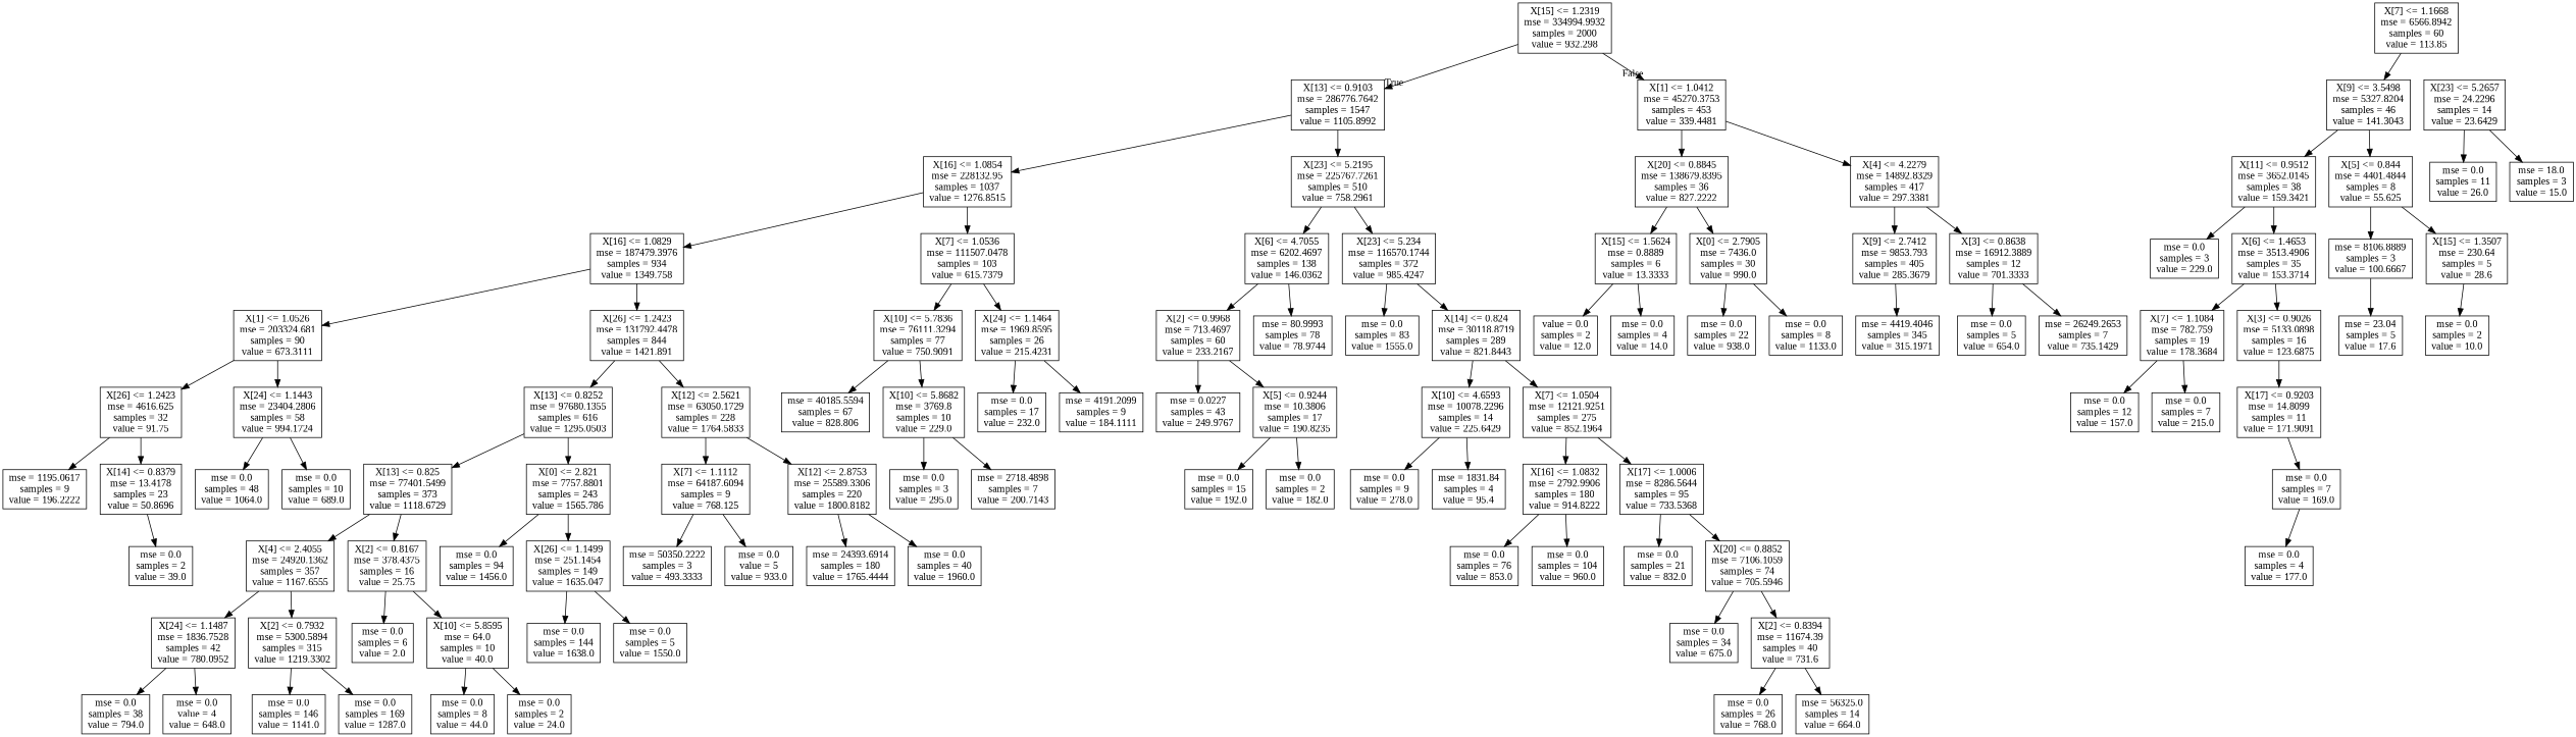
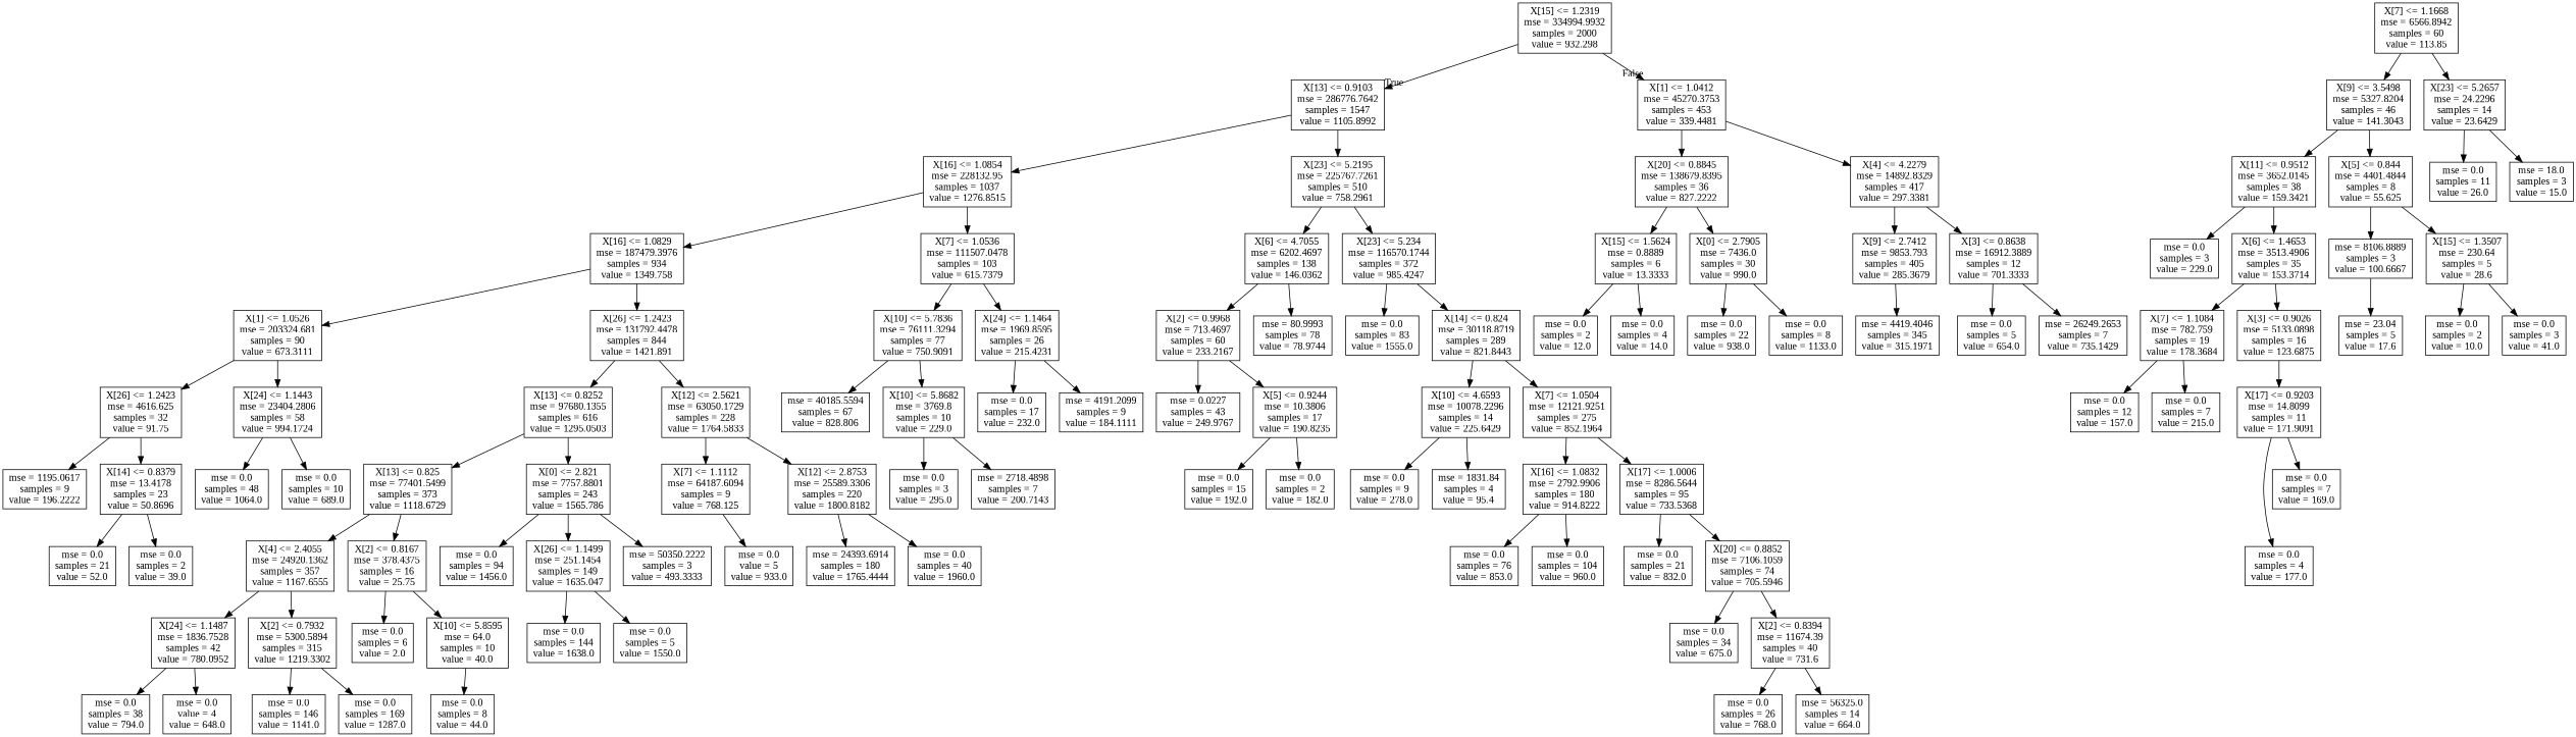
  digraph {
    fontname="Liberation Serif"
    node [fontname="Liberation Serif" shape=box]
    edge [fontname="Liberation Serif"]
    n1 [label="X[15] <= 1.2319\nmse = 334994.9932\nsamples = 2000\nvalue = 932.298"]
    n2 [label="X[13] <= 0.9103\nmse = 286776.7642\nsamples = 1547\nvalue = 1105.8992"]
    n3 [label="X[1] <= 1.0412\nmse = 45270.3753\nsamples = 453\nvalue = 339.4481"]
    n4 [label="X[16] <= 1.0854\nmse = 228132.95\nsamples = 1037\nvalue = 1276.8515"]
    n5 [label="X[23] <= 5.2195\nmse = 225767.7261\nsamples = 510\nvalue = 758.2961"]
    n6 [label="X[20] <= 0.8845\nmse = 138679.8395\nsamples = 36\nvalue = 827.2222"]
    n7 [label="X[4] <= 4.2279\nmse = 14892.8329\nsamples = 417\nvalue = 297.3381"]
    n8 [label="X[16] <= 1.0829\nmse = 187479.3976\nsamples = 934\nvalue = 1349.758"]
    n9 [label="X[7] <= 1.0536\nmse = 111507.0478\nsamples = 103\nvalue = 615.7379"]
    n10 [label="X[6] <= 4.7055\nmse = 6202.4697\nsamples = 138\nvalue = 146.0362"]
    n11 [label="X[23] <= 5.234\nmse = 116570.1744\nsamples = 372\nvalue = 985.4247"]
    n12 [label="X[1] <= 1.0526\nmse = 203324.681\nsamples = 90\nvalue = 673.3111"]
    n13 [label="X[26] <= 1.2423\nmse = 131792.4478\nsamples = 844\nvalue = 1421.891"]
    n14 [label="X[10] <= 5.7836\nmse = 76111.3294\nsamples = 77\nvalue = 750.9091"]
    n15 [label="X[24] <= 1.1464\nmse = 1969.8595\nsamples = 26\nvalue = 215.4231"]
    n16 [label="X[26] <= 1.2423\nmse = 4616.625\nsamples = 32\nvalue = 91.75"]
    n17 [label="X[24] <= 1.1443\nmse = 23404.2806\nsamples = 58\nvalue = 994.1724"]
    n18 [label="X[13] <= 0.8252\nmse = 97680.1355\nsamples = 616\nvalue = 1295.0503"]
    n19 [label="X[12] <= 2.5621\nmse = 63050.1729\nsamples = 228\nvalue = 1764.5833"]
    n20 [label="mse = 1195.0617\nsamples = 9\nvalue = 196.2222"]
    n21 [label="X[14] <= 0.8379\nmse = 13.4178\nsamples = 23\nvalue = 50.8696"]
    n22 [label="mse = 0.0\nsamples = 48\nvalue = 1064.0"]
    n23 [label="mse = 0.0\nsamples = 10\nvalue = 689.0"]
+   n24 [label="mse = 0.0\nsamples = 21\nvalue = 52.0"]
    n25 [label="mse = 0.0\nsamples = 2\nvalue = 39.0"]
    n26 [label="X[13] <= 0.825\nmse = 77401.5499\nsamples = 373\nvalue = 1118.6729"]
    n27 [label="X[0] <= 2.821\nmse = 7757.8801\nsamples = 243\nvalue = 1565.786"]
    n28 [label="X[7] <= 1.1112\nmse = 64187.6094\nsamples = 9\nvalue = 768.125"]
    n29 [label="X[12] <= 2.8753\nmse = 25589.3306\nsamples = 220\nvalue = 1800.8182"]
    n30 [label="X[4] <= 2.4055\nmse = 24920.1362\nsamples = 357\nvalue = 1167.6555"]
    n31 [label="X[2] <= 0.8167\nmse = 378.4375\nsamples = 16\nvalue = 25.75"]
    n32 [label="mse = 0.0\nsamples = 94\nvalue = 1456.0"]
    n33 [label="X[26] <= 1.1499\nmse = 251.1454\nsamples = 149\nvalue = 1635.047"]
    n34 [label="X[24] <= 1.1487\nmse = 1836.7528\nsamples = 42\nvalue = 780.0952"]
    n35 [label="X[2] <= 0.7932\nmse = 5300.5894\nsamples = 315\nvalue = 1219.3302"]
    n36 [label="mse = 0.0\nsamples = 6\nvalue = 2.0"]
    n37 [label="X[10] <= 5.8595\nmse = 64.0\nsamples = 10\nvalue = 40.0"]
    n38 [label="mse = 0.0\nsamples = 38\nvalue = 794.0"]
    n39 [label="mse = 0.0\nvalue = 4\nvalue = 648.0"]
    n40 [label="mse = 0.0\nsamples = 146\nvalue = 1141.0"]
    n41 [label="mse = 0.0\nsamples = 169\nvalue = 1287.0"]
    n42 [label="mse = 0.0\nsamples = 8\nvalue = 44.0"]
-   n43 [label="mse = 0.0\nsamples = 2\nvalue = 24.0"]
    n44 [label="mse = 0.0\nsamples = 144\nvalue = 1638.0"]
    n45 [label="mse = 0.0\nsamples = 5\nvalue = 1550.0"]
    n46 [label="mse = 50350.2222\nsamples = 3\nvalue = 493.3333"]
    n47 [label="mse = 0.0\nvalue = 5\nvalue = 933.0"]
    n48 [label="mse = 24393.6914\nsamples = 180\nvalue = 1765.4444"]
    n49 [label="mse = 0.0\nsamples = 40\nvalue = 1960.0"]
    n50 [label="mse = 40185.5594\nsamples = 67\nvalue = 828.806"]
    n51 [label="X[10] <= 5.8682\nmse = 3769.8\nsamples = 10\nvalue = 229.0"]
    n52 [label="mse = 0.0\nsamples = 17\nvalue = 232.0"]
    n53 [label="mse = 4191.2099\nsamples = 9\nvalue = 184.1111"]
    n54 [label="mse = 0.0\nsamples = 3\nvalue = 295.0"]
    n55 [label="mse = 2718.4898\nsamples = 7\nvalue = 200.7143"]
    n56 [label="X[2] <= 0.9968\nmse = 713.4697\nsamples = 60\nvalue = 233.2167"]
    n57 [label="mse = 80.9993\nsamples = 78\nvalue = 78.9744"]
    n58 [label="mse = 0.0\nsamples = 83\nvalue = 1555.0"]
    n59 [label="X[14] <= 0.824\nmse = 30118.8719\nsamples = 289\nvalue = 821.8443"]
    n60 [label="mse = 0.0227\nsamples = 43\nvalue = 249.9767"]
    n61 [label="X[5] <= 0.9244\nmse = 10.3806\nsamples = 17\nvalue = 190.8235"]
    n62 [label="mse = 0.0\nsamples = 15\nvalue = 192.0"]
    n63 [label="mse = 0.0\nsamples = 2\nvalue = 182.0"]
    n64 [label="X[10] <= 4.6593\nmse = 10078.2296\nsamples = 14\nvalue = 225.6429"]
    n65 [label="X[7] <= 1.0504\nmse = 12121.9251\nsamples = 275\nvalue = 852.1964"]
    n66 [label="mse = 0.0\nsamples = 9\nvalue = 278.0"]
    n67 [label="mse = 1831.84\nsamples = 4\nvalue = 95.4"]
    n68 [label="X[16] <= 1.0832\nmse = 2792.9906\nsamples = 180\nvalue = 914.8222"]
    n69 [label="X[17] <= 1.0006\nmse = 8286.5644\nsamples = 95\nvalue = 733.5368"]
    n70 [label="mse = 0.0\nsamples = 76\nvalue = 853.0"]
    n71 [label="mse = 0.0\nsamples = 104\nvalue = 960.0"]
    n72 [label="mse = 0.0\nsamples = 21\nvalue = 832.0"]
    n73 [label="X[20] <= 0.8852\nmse = 7106.1059\nsamples = 74\nvalue = 705.5946"]
    n74 [label="mse = 0.0\nsamples = 34\nvalue = 675.0"]
    n75 [label="X[2] <= 0.8394\nmse = 11674.39\nsamples = 40\nvalue = 731.6"]
    n76 [label="mse = 0.0\nsamples = 26\nvalue = 768.0"]
    n77 [label="mse = 56325.0\nsamples = 14\nvalue = 664.0"]
    n78 [label="X[15] <= 1.5624\nmse = 0.8889\nsamples = 6\nvalue = 13.3333"]
    n79 [label="X[0] <= 2.7905\nmse = 7436.0\nsamples = 30\nvalue = 990.0"]
    n80 [label="X[9] <= 2.7412\nmse = 9853.793\nsamples = 405\nvalue = 285.3679"]
    n81 [label="X[3] <= 0.8638\nmse = 16912.3889\nsamples = 12\nvalue = 701.3333"]
-   n82 [label="value = 0.0\nsamples = 2\nvalue = 12.0"]
+   n82 [label="mse = 0.0\nsamples = 2\nvalue = 12.0"]
    n83 [label="mse = 0.0\nsamples = 4\nvalue = 14.0"]
    n84 [label="mse = 0.0\nsamples = 22\nvalue = 938.0"]
    n85 [label="mse = 0.0\nsamples = 8\nvalue = 1133.0"]
    n86 [label="mse = 4419.4046\nsamples = 345\nvalue = 315.1971"]
    n87 [label="mse = 0.0\nsamples = 5\nvalue = 654.0"]
    n88 [label="mse = 26249.2653\nsamples = 7\nvalue = 735.1429"]
    n89 [label="X[7] <= 1.1668\nmse = 6566.8942\nsamples = 60\nvalue = 113.85"]
    n90 [label="X[9] <= 3.5498\nmse = 5327.8204\nsamples = 46\nvalue = 141.3043"]
    n91 [label="X[23] <= 5.2657\nmse = 24.2296\nsamples = 14\nvalue = 23.6429"]
    n92 [label="X[11] <= 0.9512\nmse = 3652.0145\nsamples = 38\nvalue = 159.3421"]
    n93 [label="X[5] <= 0.844\nmse = 4401.4844\nsamples = 8\nvalue = 55.625"]
    n94 [label="mse = 0.0\nsamples = 11\nvalue = 26.0"]
    n95 [label="mse = 18.0\nsamples = 3\nvalue = 15.0"]
    n96 [label="mse = 0.0\nsamples = 3\nvalue = 229.0"]
    n97 [label="X[6] <= 1.4653\nmse = 3513.4906\nsamples = 35\nvalue = 153.3714"]
    n98 [label="mse = 8106.8889\nsamples = 3\nvalue = 100.6667"]
    n99 [label="X[15] <= 1.3507\nmse = 230.64\nsamples = 5\nvalue = 28.6"]
    n100 [label="X[7] <= 1.1084\nmse = 782.759\nsamples = 19\nvalue = 178.3684"]
    n101 [label="X[3] <= 0.9026\nmse = 5133.0898\nsamples = 16\nvalue = 123.6875"]
    n102 [label="mse = 0.0\nsamples = 12\nvalue = 157.0"]
    n103 [label="mse = 0.0\nsamples = 7\nvalue = 215.0"]
    n104 [label="X[17] <= 0.9203\nmse = 14.8099\nsamples = 11\nvalue = 171.9091"]
    n105 [label="mse = 23.04\nsamples = 5\nvalue = 17.6"]
    n106 [label="mse = 0.0\nsamples = 4\nvalue = 177.0"]
    n107 [label="mse = 0.0\nsamples = 7\nvalue = 169.0"]
    n108 [label="mse = 0.0\nsamples = 2\nvalue = 10.0"]
+   n109 [label="mse = 0.0\nsamples = 3\nvalue = 41.0"]
    n1 -> n2 [headlabel=True labelangle=45 labeldistance=2.5]
    n1 -> n3 [headlabel=False labelangle=-45 labeldistance=2.5]
    n2 -> n4
    n2 -> n5
    n3 -> n6
    n3 -> n7
    n4 -> n8
    n4 -> n9
    n5 -> n10
    n5 -> n11
    n6 -> n78
    n6 -> n79
    n7 -> n80
    n7 -> n81
    n8 -> n12
    n8 -> n13
    n9 -> n14
    n9 -> n15
    n10 -> n56
    n10 -> n57
    n11 -> n58
    n11 -> n59
    n12 -> n16
    n12 -> n17
    n13 -> n18
    n13 -> n19
    n14 -> n50
    n14 -> n51
    n15 -> n52
    n15 -> n53
    n16 -> n20
    n16 -> n21
    n17 -> n22
    n17 -> n23
    n18 -> n26
    n18 -> n27
    n19 -> n28
    n19 -> n29
+   n21 -> n24
    n21 -> n25
    n26 -> n30
    n26 -> n31
    n27 -> n32
    n27 -> n33
-   n28 -> n46
+   n27 -> n46
    n28 -> n47
    n29 -> n48
    n29 -> n49
    n30 -> n34
    n30 -> n35
    n31 -> n36
    n31 -> n37
    n33 -> n44
    n33 -> n45
    n34 -> n38
    n34 -> n39
    n35 -> n40
    n35 -> n41
    n37 -> n42
-   n37 -> n43
    n51 -> n54
    n51 -> n55
    n56 -> n60
    n56 -> n61
    n59 -> n64
    n59 -> n65
    n61 -> n62
    n61 -> n63
    n64 -> n66
    n64 -> n67
    n65 -> n68
    n65 -> n69
    n68 -> n70
    n68 -> n71
    n69 -> n72
    n69 -> n73
    n73 -> n74
    n73 -> n75
    n75 -> n76
    n75 -> n77
    n78 -> n82
    n78 -> n83
    n79 -> n84
    n79 -> n85
    n80 -> n86
    n81 -> n87
    n81 -> n88
    n89 -> n90
+   n89 -> n91
    n90 -> n92
    n90 -> n93
    n91 -> n94
    n91 -> n95
    n92 -> n96
    n92 -> n97
    n93 -> n98
    n93 -> n99
    n97 -> n100
    n97 -> n101
    n98 -> n105
    n99 -> n108
+   n99 -> n109
    n100 -> n102
    n100 -> n103
    n101 -> n104
-   n107 -> n106
+   n104 -> n106
    n104 -> n107
  }
